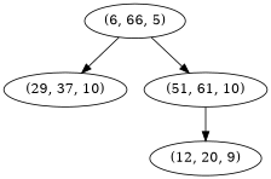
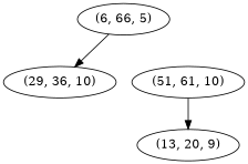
  digraph {
    "(6, 66, 5)"
-   "(29, 37, 10)"
+   "(29, 37, 10)" [label="(29, 36, 10)"]
    "(51, 61, 10)"
-   "(12, 20, 9)"
+   "(12, 20, 9)" [label="(13, 20, 9)"]
    "(6, 66, 5)" -> "(29, 37, 10)"
-   "(6, 66, 5)" -> "(51, 61, 10)"
    "(51, 61, 10)" -> "(12, 20, 9)"
  }
